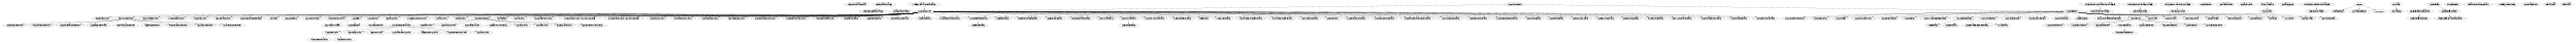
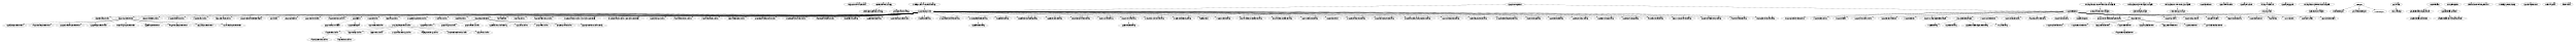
  digraph {
    n1 [label="21TAccountCharacterData"]
    n2 [label="22TPingPongFrameStrategy"]
    n3 [label="18TLoopFrameStrategy"]
    n4 [label="18TNextFrameStrategy"]
    n5 [label="15CLenshelpWindow"]
    n6 [label="21CGUIContextMenuAction"]
    n7 [label="15CGUIContextMenu"]
    n8 [label="18CObjectContextMenu"]
    n9 [label="19CConsoleContextMenu"]
    n10 [label="22CConsoleTabContextMenu"]
    n11 [label="18CAttackContextMenu"]
    n12 [label="21CBuddylistContextMenu"]
    n13 [label="16CEditContextMenu"]
    n14 [label="19CAutomapContextMenu"]
    n15 [label="18CSkillsContextMenu"]
    n16 [label="21CWaresListContextMenu"]
    n17 [label="10TSingletonI21TContainerViewManagerE"]
    n18 [label="21TContainerViewManager"]
    n19 [label="15TMessageStorage"]
    n20 [label="10TSingletonI15TMessageStorageE"]
    n21 [label="10TSingletonI17TInventoryStorageE"]
    n22 [label="17TInventoryStorage"]
    n23 [label="14CGUITextWindow"]
    n24 [label="18CConsoleTextWindow"]
    n25 [label="11CConsoleTab"]
    n26 [label="17CConsoleTabWindow"]
    n27 [label="18CCooldownBarWindow"]
    n28 [label="14CConsoleWindow"]
    n29 [label="16CGUIDecorateLine"]
    n30 [label="11CGUIResizer"]
    n31 [label="15CGUIFrameWindow"]
    n32 [label="25CGUIWrappingTextRectangle"]
    n33 [label="17CGUITextRectangle"]
    n34 [label="11CExitDialog"]
    n35 [label="12CYesNoDialog"]
    n36 [label="25CRemoveHotkeyPresetDialog"]
    n37 [label="11CWaitDialog"]
    n38 [label="23CGUIFormatTextRectangle"]
    n39 [label="17CGUISpriteResizer"]
    n40 [label="17CGUIObjectDisplay"]
    n41 [label="19CGUICreatureDisplay"]
    n42 [label="15CGUISkinDisplay"]
    n43 [label="13CBlessingIcon"]
    n44 [label="28CGUITutorialHintImageDisplay"]
    n45 [label="10CGUIButton"]
    n46 [label="17CGUIColoredButton"]
    n47 [label="17CGUITextureButton"]
    n48 [label="15CGUIFlashButton"]
    n49 [label="14CGUITextButton"]
    n50 [label="15CGUICheckButton"]
    n51 [label="16CGUIRotateButton"]
    n52 [label="12CPurseButton"]
    n53 [label="18CMiniPremiumButton"]
    n54 [label="19CGUITextCheckButton"]
    n55 [label="8CGUILink"]
    n56 [label="12CGUICheckbox"]
-   n57 [label="10CGUISlider"]
    n58 [label="16CGUIButtonSlider"]
    n59 [label="13CGUIScrollbar"]
    n60 [label="19CGUIButtonScrollbar"]
    n61 [label="8CGUIEdit"]
    n62 [label="16CGUIPasswordEdit"]
    n63 [label="12CGUIEditArea"]
    n64 [label="11CGUIListbox"]
    n65 [label="17CGUIPresetListbox"]
    n66 [label="15CGUIProgressbar"]
    n67 [label="13CDialogWindow"]
    n68 [label="20CSimpleContentWindow"]
    n69 [label="14CContentWindow"]
    n70 [label="14CAutomapWindow"]
    n71 [label="13CButtonWindow"]
    n72 [label="21CSmallInventoryWindow"]
    n73 [label="19CBigInventoryWindow"]
    n74 [label="20CPremiumButtonWindow"]
    n75 [label="13CStatusWindow"]
    n76 [label="19CUnjustPointsWindow"]
    n77 [label="14CPremiumWindow"]
    n78 [label="21CGenericContentWindow"]
    n79 [label="13CGUIComponent"]
    n80 [label="13CGUIComposite"]
    n81 [label="11CGUIElement"]
    n82 [label="11CMainWindow"]
    n83 [label="12CTitleWindow"]
    n84 [label="15CGUIContentBody"]
    n85 [label="9CMapFrame"]
    n86 [label="10CMapWindow"]
    n87 [label="19CCombatButtonWindow"]
    n88 [label=N16TContainerWindow14TWindowContentE]
    n89 [label=N16TContainerWindow13TWindowFooterE]
    n90 [label="16CInventoryWindow"]
    n91 [label="19CTradePreviewWindow"]
    n92 [label="17CTradeNamesWindow"]
    n93 [label="18CTradeAcceptWindow"]
    n94 [label="22CNPCTradeBuySellWindow"]
    n95 [label="20CNPCTradeWaresWindow"]
    n96 [label="19CNPCTradeDealWindow"]
    n97 [label="15CAddBuddyDialog"]
    n98 [label="16CEditBuddyDialog"]
    n99 [label="16CAutomapContextMenu"]
    n100 [label="14CChannelDialog"]
    n101 [label="24CChannelInvitationDialog"]
    n102 [label="21CSimpleEditTextDialog"]
    n103 [label="15CEditListDialog"]
    n104 [label="22CEditAutomapFlagDialog"]
    n105 [label="16CEnterGameDialog"]
    n106 [label="22CSelectCharacterDialog"]
    n107 [label="15CDownloadDialog"]
    n108 [label="15CGUIModalDialog"]
    n109 [label="21TGUIServerModalDialog"]
    n110 [label="21CErrorFileEntryDialog"]
    n111 [label="9CHelpMenu"]
    n112 [label="17CIgnoreListDialog"]
    n113 [label="25CMarketBrowseOffersDialog"]
    n114 [label="22CMarketOwnOffersDialog"]
    n115 [label="18CMoveObjectsDialog"]
    n116 [label="12COptionsMenu"]
    n117 [label="21CGeneralOptionsDialog"]
    n118 [label="22CGraphicsOptionsDialog"]
    n119 [label="30CAdvancedGraphicsOptionsDialog"]
    n120 [label="21CConsoleOptionsDialog"]
    n121 [label="20CHotkeyOptionsDialog"]
    n122 [label="24CCloneHotkeyPresetDialog"]
    n123 [label="15CQuestLogDialog"]
    n124 [label="16CQuestLineDialog"]
    n125 [label="18CReportStep1Dialog"]
    n126 [label="18CReportStep2Dialog"]
    n127 [label="18CReportStep3Dialog"]
    n128 [label="19CSelectOutfitDialog"]
    n129 [label="23CSurveyInvitationDialog"]
    n130 [label="23CTutorialHintMenuDialog"]
    n131 [label="19CTutorialHintDialog"]
    n132 [label="21CLoginQueueWaitDialog"]
    n133 [label="13CSeparatorBar"]
    n134 [label="15CAutomapDisplay"]
    n135 [label="12CAutomapRose"]
    n136 [label="9CCapacity"]
    n137 [label="11CSoulpoints"]
    n138 [label="13CPlayerStates"]
    n139 [label="16CUnjustPointsBar"]
    n140 [label="13CAttackWindow"]
    n141 [label="16CBuddylistWindow"]
    n142 [label="16TContainerWindow"]
    n143 [label="18CPremiumWindowBody"]
    n144 [label="13CSkillsWindow"]
    n145 [label="12CTradeWindow"]
    n146 [label="15CNPCTradeWindow"]
    n147 [label="23CUnjustPointsWindowBody"]
    n148 [label="15CEditTextDialog"]
    n149 [label="16CEnterTextDialog"]
    n150 [label="27TExportDataSuccessfulDialog"]
    n151 [label="12CObjectTimer"]
    n152 [label="13CMainFrameLin"]
    n153 [label="13CPlayerSocket"]
    n154 [label="10CStopwatch"]
    n155 [label="14TStopwatchBase"]
    n156 [label="13CPlayerAppLin"]
    n157 [label="10TSingletonI15TPremiumManagerE"]
    n158 [label="15TPremiumManager"]
    n159 [label="7TReport"]
    n160 [label="11TNameReport"]
    n161 [label="16TStatementReport"]
    n162 [label="10TBotReport"]
    n163 [label="8CSurface"]
    n164 [label="10CSurfaceGL"]
    n165 [label="11CTextBuffer"]
    n166 [label="22CTextBufferNPCsChannel"]
    n167 [label="18CTextBufferChannel"]
    n168 [label="20CTextBufferAddressee"]
    n169 [label="29CTextBufferPrivateChatChannel"]
    n170 [label="12TMyException"]
    n171 [label="22TRandomNumberGenerator"]
    n172 [label="17TXTEASymmetricKey"]
    n173 [label="13CMessageQueue"]
    n174 [label="10TBuddyData"]
    n175 [label="9THostData"]
    n4 -> n2
    n4 -> n3
    n7 -> n8
    n7 -> n9
    n7 -> n10
    n7 -> n11
    n7 -> n12
    n7 -> n13
    n7 -> n14
    n7 -> n15
    n7 -> n16
    n17 -> n18
    n20 -> n19
    n21 -> n22
    n33 -> n34
    n33 -> n35
    n33 -> n36
    n33 -> n37
    n45 -> n46
    n45 -> n47
    n45 -> n48
    n45 -> n49
    n45 -> n50
    n45 -> n51
    n45 -> n52
    n45 -> n53
    n49 -> n54
    n61 -> n62
    n61 -> n63
    n64 -> n65
    n68 -> n69
    n68 -> n70
    n68 -> n71
    n68 -> n72
    n68 -> n73
    n68 -> n74
    n68 -> n75
    n69 -> n76
    n69 -> n77
    n78 -> n68
    n79 -> n80
    n79 -> n81
    n80 -> n5
    n80 -> n7
    n80 -> n24
    n80 -> n26
    n80 -> n28
    n80 -> n31
    n80 -> n38
    n80 -> n55
    n80 -> n56
    n80 -> n58
    n80 -> n60
    n80 -> n61
    n80 -> n64
    n80 -> n67
    n80 -> n78
    n80 -> n82
    n80 -> n83
    n80 -> n84
    n80 -> n85
    n80 -> n86
    n80 -> n87
    n80 -> n88
    n80 -> n89
    n80 -> n90
    n80 -> n91
    n80 -> n92
    n80 -> n93
    n80 -> n94
    n80 -> n95
    n80 -> n96
    n80 -> n97
    n80 -> n98
    n80 -> n99
    n80 -> n100
    n80 -> n101
    n80 -> n102
    n80 -> n103
    n80 -> n104
    n80 -> n105
    n80 -> n106
    n80 -> n107
    n80 -> n108
    n80 -> n109
    n80 -> n110
    n80 -> n111
    n80 -> n112
    n80 -> n113
    n80 -> n114
    n80 -> n115
    n80 -> n116
    n80 -> n117
    n80 -> n118
    n80 -> n119
    n80 -> n120
    n80 -> n121
    n80 -> n122
    n80 -> n123
    n80 -> n124
    n80 -> n125
    n80 -> n126
    n80 -> n127
    n80 -> n128
    n80 -> n129
    n80 -> n130
    n80 -> n131
    n80 -> n132
    n81 -> n6
    n81 -> n23
    n81 -> n25
    n81 -> n27
    n81 -> n29
    n81 -> n30
    n81 -> n32
    n81 -> n33
    n81 -> n39
    n81 -> n40
    n81 -> n41
    n81 -> n42
    n81 -> n43
    n81 -> n44
    n81 -> n45
-   n81 -> n57
    n81 -> n59
    n81 -> n66
    n81 -> n133
    n81 -> n134
    n81 -> n135
    n81 -> n136
    n81 -> n137
    n81 -> n138
    n81 -> n139
    n84 -> n140
    n84 -> n141
    n84 -> n142
    n84 -> n143
    n84 -> n144
    n84 -> n145
    n84 -> n146
    n84 -> n147
    n102 -> n148
    n108 -> n149
    n150 -> n80
    n155 -> n154
    n157 -> n158
    n159 -> n160
    n159 -> n161
    n159 -> n162
    n163 -> n164
    n165 -> n166
    n165 -> n167
    n166 -> n168
    n167 -> n169
  }
